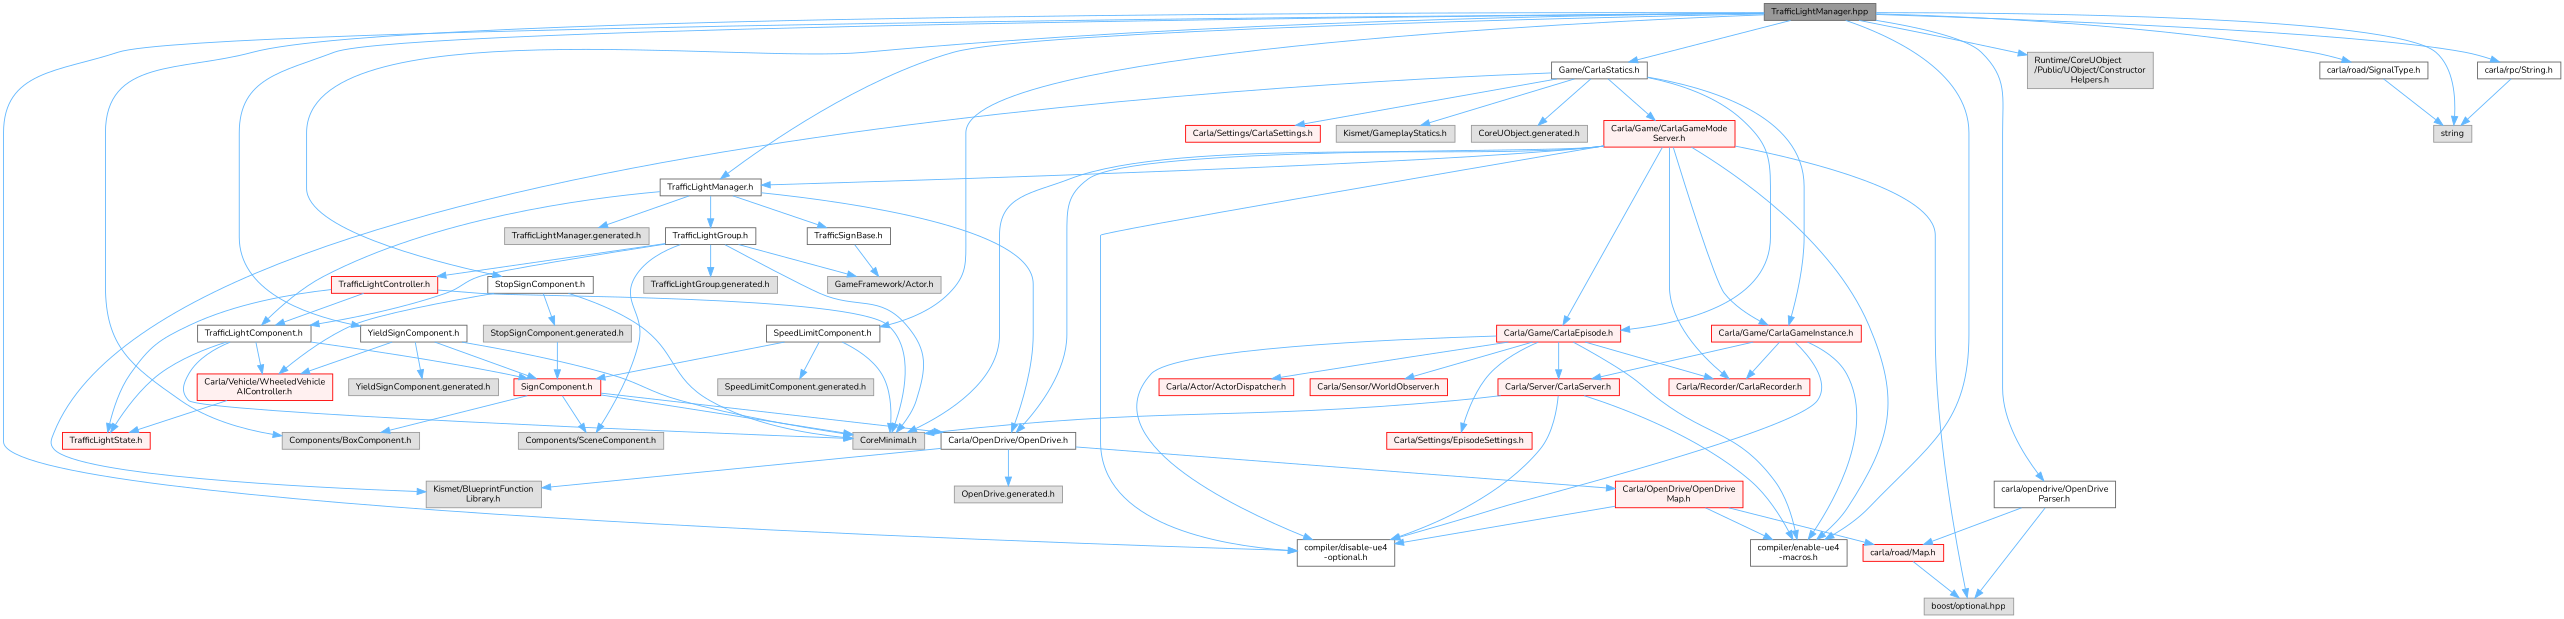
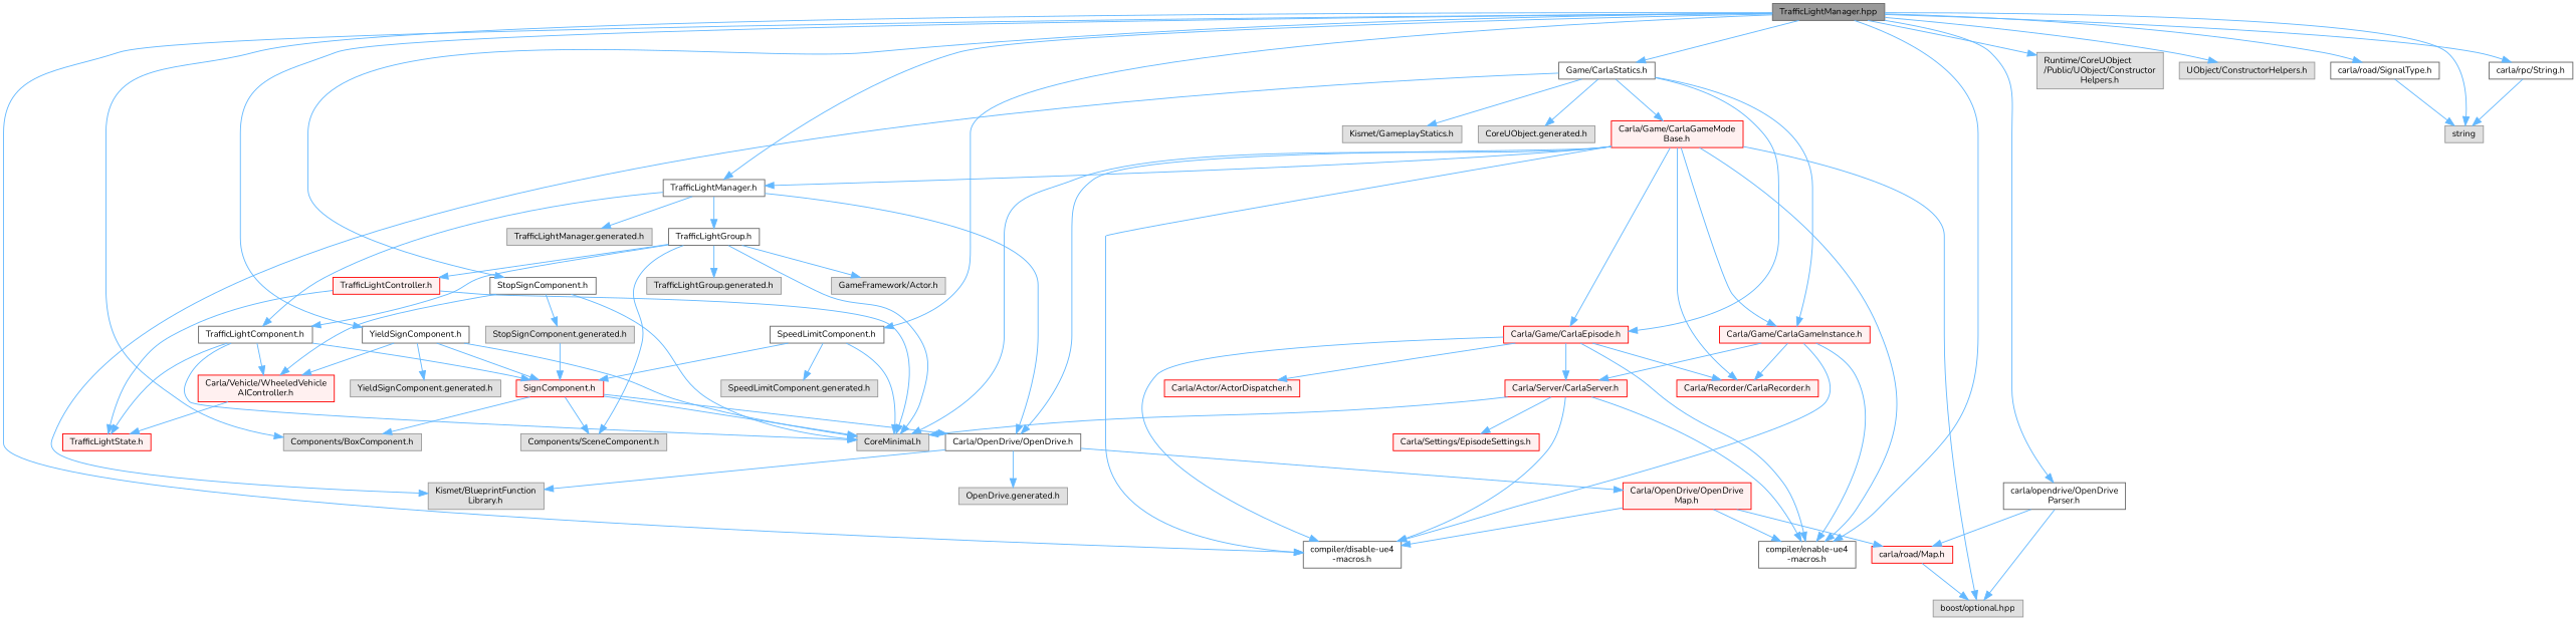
  digraph {
    fontname=Nunito
    node [color=grey60 fillcolor="#E0E0E0" fontname=Nunito fontsize=10 shape=box style=filled]
    edge [color=steelblue1 fontname=Nunito fontsize=10 labelfontname=Helvetica labelfontsize=10 style=solid]
    n1 [color=gray40 fillcolor=grey60 fontcolor=black height=0.2 label="TrafficLightManager.hpp" width=0.4]
    n2 [color=grey40 fillcolor=white height=0.2 label="TrafficLightManager.h" width=0.4]
    n3 [height=0.2 label="Components/BoxComponent.h" width=0.4]
-   n4 [color=grey40 fillcolor=white height=0.2 label="compiler/disable-ue4\l-optional.h" width=0.4]
+   n4 [color=grey40 fillcolor=white height=0.2 label="compiler/disable-ue4\l-macros.h" width=0.4]
    n5 [color=grey40 fillcolor=white height=0.2 label="compiler/enable-ue4\l-macros.h" width=0.4]
    n6 [color=grey40 fillcolor=white height=0.2 label="Game/CarlaStatics.h" width=0.4]
    n7 [color=grey40 fillcolor=white height=0.2 label="StopSignComponent.h" width=0.4]
    n8 [color=grey40 fillcolor=white height=0.2 label="YieldSignComponent.h" width=0.4]
    n9 [color=grey40 fillcolor=white height=0.2 label="SpeedLimitComponent.h" width=0.4]
    n10 [height=0.2 label="Runtime/CoreUObject\l/Public/UObject/Constructor\lHelpers.h" width=0.4]
+   n11 [height=0.2 label="UObject/ConstructorHelpers.h" width=0.4]
    n12 [color=grey40 fillcolor=white height=0.2 label="carla/rpc/String.h" width=0.4]
    n13 [height=0.2 label=string width=0.4]
    n14 [color=grey40 fillcolor=white height=0.2 label="carla/road/SignalType.h" width=0.4]
    n15 [color=grey40 fillcolor=white height=0.2 label="carla/opendrive/OpenDrive\lParser.h" width=0.4]
    n16 [color=grey40 fillcolor=white height=0.2 label="TrafficLightComponent.h" width=0.4]
    n17 [color=grey40 fillcolor=white height=0.2 label="Carla/OpenDrive/OpenDrive.h" width=0.4]
    n18 [color=grey40 fillcolor=white height=0.2 label="TrafficLightGroup.h" width=0.4]
-   n19 [color=grey40 fillcolor=white height=0.2 label="TrafficSignBase.h" width=0.4]
    n20 [height=0.2 label="TrafficLightManager.generated.h" width=0.4]
    n21 [height=0.2 label="Kismet/BlueprintFunction\lLibrary.h" width=0.4]
    n22 [color=red fillcolor="#FFF0F0" height=0.2 label="Carla/Game/CarlaEpisode.h" width=0.4]
    n23 [color=red fillcolor="#FFF0F0" height=0.2 label="Carla/Game/CarlaGameInstance.h" width=0.4]
-   n24 [color=red fillcolor="#FFF0F0" height=0.2 label="Carla/Game/CarlaGameMode\lServer.h" width=0.4]
-   n25 [color=red fillcolor="#FFF0F0" height=0.2 label="Carla/Settings/CarlaSettings.h" width=0.4]
+   n24 [color=red fillcolor="#FFF0F0" height=0.2 label="Carla/Game/CarlaGameMode\lBase.h" width=0.4]
    n26 [height=0.2 label="Kismet/GameplayStatics.h" width=0.4]
    n27 [height=0.2 label="CoreUObject.generated.h" width=0.4]
    n28 [height=0.2 label="CoreMinimal.h" width=0.4]
    n29 [color=red fillcolor="#FFF0F0" height=0.2 label="Carla/Vehicle/WheeledVehicle\lAIController.h" width=0.4]
    n30 [height=0.2 label="StopSignComponent.generated.h" width=0.4]
    n31 [color=red fillcolor="#FFF0F0" height=0.2 label="SignComponent.h" width=0.4]
    n32 [height=0.2 label="YieldSignComponent.generated.h" width=0.4]
    n33 [height=0.2 label="SpeedLimitComponent.generated.h" width=0.4]
    n34 [color=red fillcolor="#FFF0F0" height=0.2 label="carla/road/Map.h" width=0.4]
    n35 [height=0.2 label="boost/optional.hpp" width=0.4]
    n36 [color=red fillcolor="#FFF0F0" height=0.2 label="TrafficLightState.h" width=0.4]
    n37 [color=red fillcolor="#FFF0F0" height=0.2 label="Carla/OpenDrive/OpenDrive\lMap.h" width=0.4]
    n38 [height=0.2 label="OpenDrive.generated.h" width=0.4]
    n39 [height=0.2 label="Components/SceneComponent.h" width=0.4]
    n40 [height=0.2 label="GameFramework/Actor.h" width=0.4]
    n41 [color=red fillcolor="#FFF0F0" height=0.2 label="TrafficLightController.h" width=0.4]
    n42 [height=0.2 label="TrafficLightGroup.generated.h" width=0.4]
    n43 [color=red fillcolor="#FFF0F0" height=0.2 label="Carla/Actor/ActorDispatcher.h" width=0.4]
    n44 [color=red fillcolor="#FFF0F0" height=0.2 label="Carla/Recorder/CarlaRecorder.h" width=0.4]
-   n45 [color=red fillcolor="#FFF0F0" height=0.2 label="Carla/Sensor/WorldObserver.h" width=0.4]
    n46 [color=red fillcolor="#FFF0F0" height=0.2 label="Carla/Server/CarlaServer.h" width=0.4]
    n47 [color=red fillcolor="#FFF0F0" height=0.2 label="Carla/Settings/EpisodeSettings.h" width=0.4]
    n1 -> n2
    n1 -> n3
    n1 -> n4
    n1 -> n5
    n1 -> n6
    n1 -> n7
    n1 -> n8
    n1 -> n9
    n1 -> n10
+   n1 -> n11
    n1 -> n12
    n1 -> n13
    n1 -> n14
    n1 -> n15
    n2 -> n16
    n2 -> n17
    n2 -> n18
-   n2 -> n19
    n2 -> n20
    n6 -> n21
    n6 -> n22
    n6 -> n23
    n6 -> n24
-   n6 -> n25
    n6 -> n26
    n6 -> n27
    n7 -> n28
    n7 -> n29
    n7 -> n30
    n8 -> n28
    n8 -> n29
    n8 -> n31
    n8 -> n32
    n9 -> n28
    n9 -> n31
    n9 -> n33
    n12 -> n13
    n14 -> n13
    n15 -> n34
    n15 -> n35
    n16 -> n28
    n16 -> n29
    n16 -> n31
    n16 -> n36
    n17 -> n21
    n17 -> n37
    n17 -> n38
    n18 -> n16
    n18 -> n28
    n18 -> n39
    n18 -> n40
    n18 -> n41
    n18 -> n42
-   n19 -> n40
    n22 -> n4
    n22 -> n5
    n22 -> n43
    n22 -> n44
-   n22 -> n45
    n22 -> n46
-   n22 -> n47
+   n46 -> n47
    n23 -> n4
    n23 -> n5
    n23 -> n44
    n23 -> n46
    n24 -> n2
    n24 -> n4
    n24 -> n5
    n24 -> n17
    n24 -> n22
    n24 -> n23
    n24 -> n28
    n24 -> n35
    n24 -> n44
    n29 -> n36
    n30 -> n31
    n31 -> n3
    n31 -> n17
    n31 -> n28
    n31 -> n39
    n34 -> n35
    n37 -> n4
    n37 -> n5
    n37 -> n34
-   n41 -> n16
    n41 -> n28
    n41 -> n36
    n46 -> n4
    n46 -> n5
    n46 -> n28
  }
